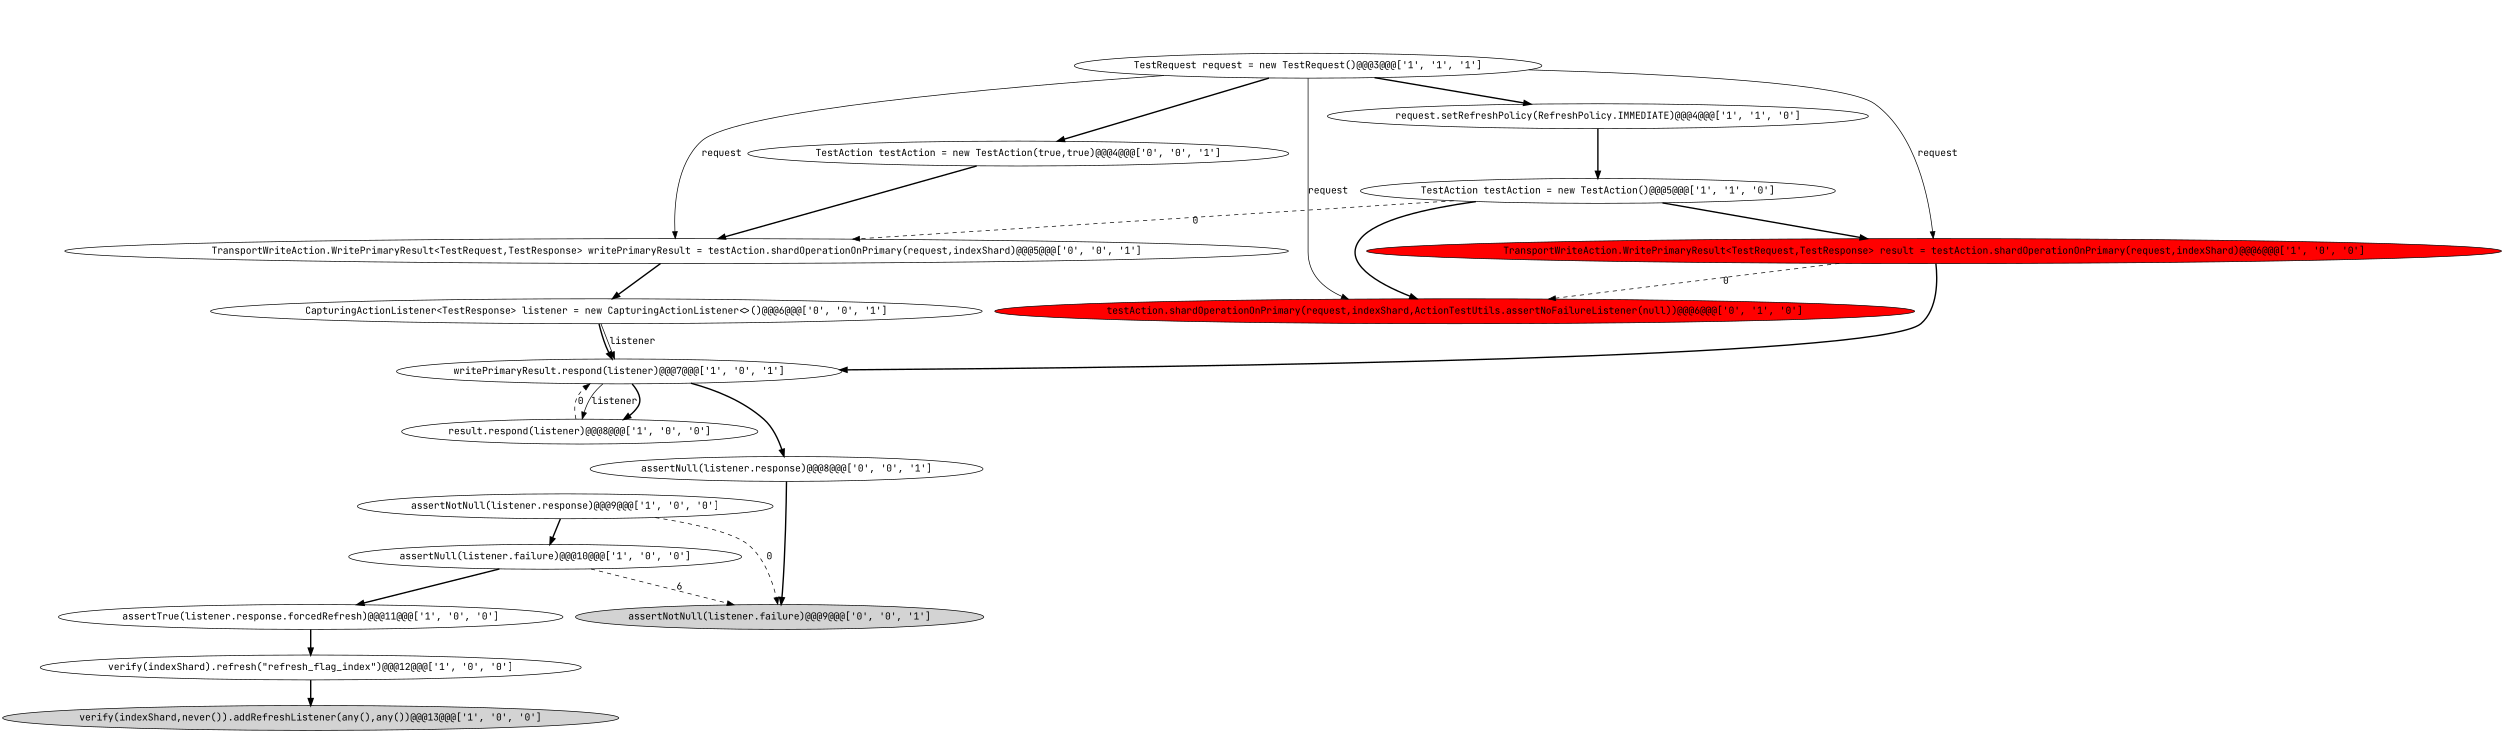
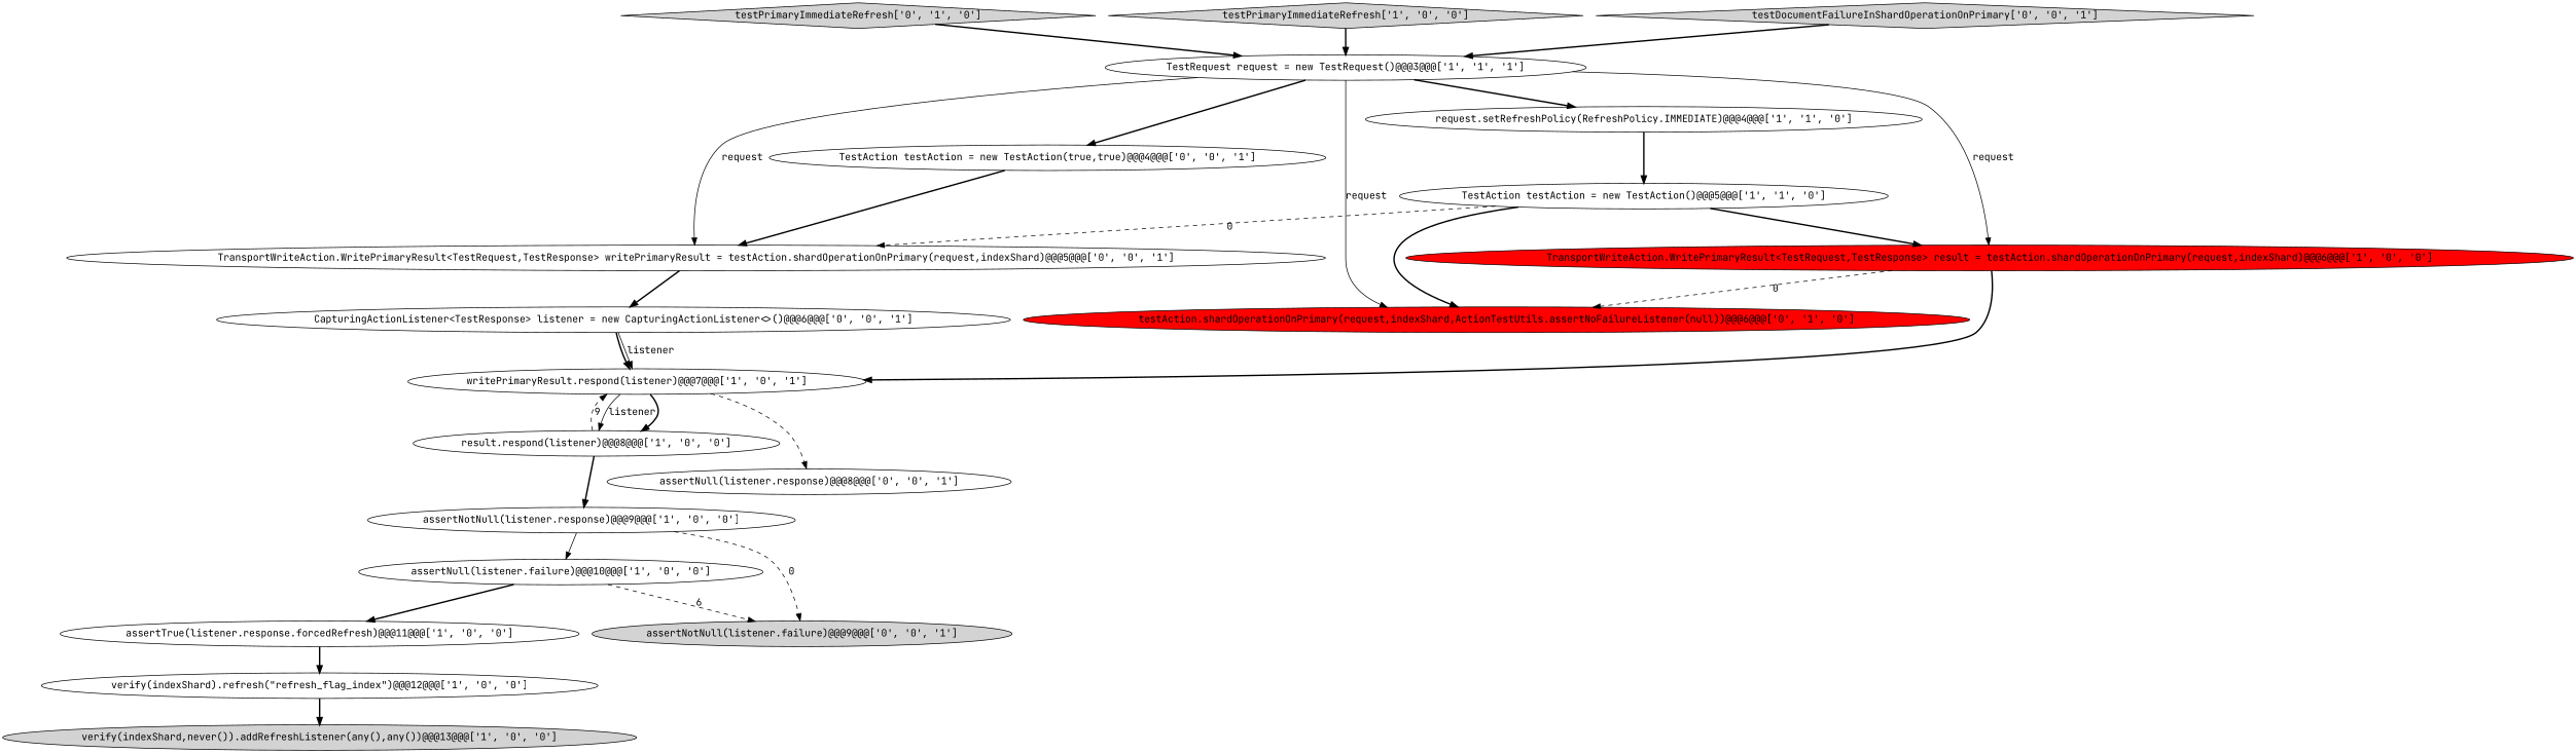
  digraph {
    fontname="JetBrains Mono"
    node [fillcolor=white fontname="JetBrains Mono" shape=ellipse style=filled]
    edge [fontname="JetBrains Mono" style=bold]
    n1 [label="assertTrue(listener.response.forcedRefresh)@@@11@@@['1', '0', '0']"]
    n2 [label="verify(indexShard).refresh(\"refresh_flag_index\")@@@12@@@['1', '0', '0']"]
    n3 [fillcolor=lightgray label="verify(indexShard,never()).addRefreshListener(any(),any())@@@13@@@['1', '0', '0']"]
    n4 [label="assertNull(listener.failure)@@@10@@@['1', '0', '0']"]
    n5 [fillcolor=lightgray label="assertNotNull(listener.failure)@@@9@@@['0', '0', '1']"]
    n6 [label="CapturingActionListener<TestResponse> listener = new CapturingActionListener<>()@@@6@@@['0', '0', '1']"]
    n7 [label="writePrimaryResult.respond(listener)@@@7@@@['1', '0', '1']"]
    n8 [label="assertNull(listener.response)@@@8@@@['0', '0', '1']"]
    n9 [label="result.respond(listener)@@@8@@@['1', '0', '0']"]
    n10 [label="TestRequest request = new TestRequest()@@@3@@@['1', '1', '1']"]
    n11 [fillcolor=red label="TransportWriteAction.WritePrimaryResult<TestRequest,TestResponse> result = testAction.shardOperationOnPrimary(request,indexShard)@@@6@@@['1', '0', '0']"]
    n12 [label="TransportWriteAction.WritePrimaryResult<TestRequest,TestResponse> writePrimaryResult = testAction.shardOperationOnPrimary(request,indexShard)@@@5@@@['0', '0', '1']"]
    n13 [label="TestAction testAction = new TestAction(true,true)@@@4@@@['0', '0', '1']"]
    n14 [fillcolor=red label="testAction.shardOperationOnPrimary(request,indexShard,ActionTestUtils.assertNoFailureListener(null))@@@6@@@['0', '1', '0']"]
    n15 [label="request.setRefreshPolicy(RefreshPolicy.IMMEDIATE)@@@4@@@['1', '1', '0']"]
    n16 [label="TestAction testAction = new TestAction()@@@5@@@['1', '1', '0']"]
+   n17 [fillcolor=lightgray label="testPrimaryImmediateRefresh['0', '1', '0']" shape=diamond]
+   n18 [fillcolor=lightgray label="testPrimaryImmediateRefresh['1', '0', '0']" shape=diamond]
    n19 [label="assertNotNull(listener.response)@@@9@@@['1', '0', '0']"]
+   n20 [fillcolor=lightgray label="testDocumentFailureInShardOperationOnPrimary['0', '0', '1']" shape=diamond]
    n1 -> n2
    n2 -> n3
    n4 -> n1
    n4 -> n5 [label=6 style=dashed]
    n6 -> n7 [label=listener style=solid]
    n6 -> n7
-   n7 -> n8
+   n7 -> n8 [style=dashed]
    n7 -> n9 [label=listener style=solid]
    n7 -> n9
-   n8 -> n5
-   n9 -> n7 [label=0 style=dashed]
+   n9 -> n7 [label=9 style=dashed]
+   n9 -> n19
    n10 -> n11 [label=request style=solid]
    n10 -> n12 [label=request style=solid]
    n10 -> n13
    n10 -> n14 [label=request style=solid]
    n10 -> n15
    n11 -> n7
    n11 -> n14 [label=0 style=dashed]
    n12 -> n6
    n13 -> n12
    n15 -> n16
    n16 -> n11
    n16 -> n12 [label=0 style=dashed]
    n16 -> n14
-   n19 -> n4
+   n17 -> n10
+   n18 -> n10
+   n19 -> n4 [style=solid]
    n19 -> n5 [label=0 style=dashed]
+   n20 -> n10
  }
